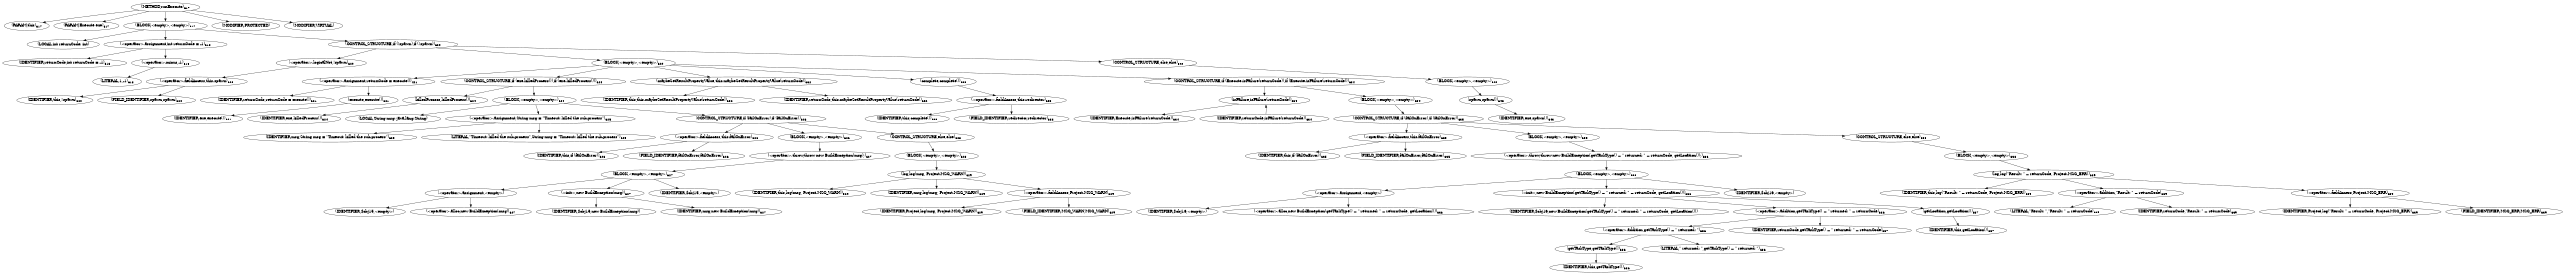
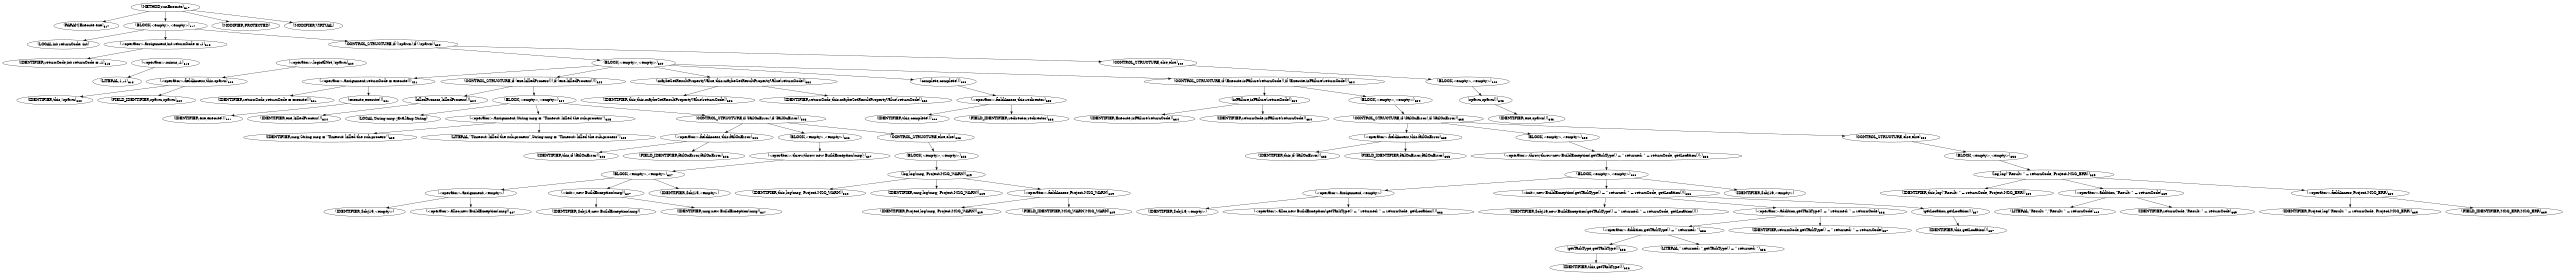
  digraph {
    n1 [label=<(METHOD,runExecute)<SUB>617</SUB>>]
-   n2 [label=<(PARAM,this)<SUB>617</SUB>>]
    n3 [label=<(PARAM,Execute exe)<SUB>617</SUB>>]
    n4 [label=<(BLOCK,&lt;empty&gt;,&lt;empty&gt;)<SUB>617</SUB>>]
    n5 [label=<(MODIFIER,PROTECTED)>]
    n6 [label=<(MODIFIER,VIRTUAL)>]
    n7 [label=<(LOCAL,int returnCode: int)>]
    n8 [label=<(&lt;operator&gt;.assignment,int returnCode = -1)<SUB>618</SUB>>]
    n9 [label=<(CONTROL_STRUCTURE,if (!spawn),if (!spawn))<SUB>620</SUB>>]
    n10 [label=<(IDENTIFIER,returnCode,int returnCode = -1)<SUB>618</SUB>>]
    n11 [label=<(&lt;operator&gt;.minus,-1)<SUB>618</SUB>>]
    n12 [label=<(&lt;operator&gt;.logicalNot,!spawn)<SUB>620</SUB>>]
    n13 [label=<(BLOCK,&lt;empty&gt;,&lt;empty&gt;)<SUB>620</SUB>>]
    n14 [label=<(CONTROL_STRUCTURE,else,else)<SUB>642</SUB>>]
    n15 [label=<(LITERAL,1,-1)<SUB>618</SUB>>]
    n16 [label=<(&lt;operator&gt;.fieldAccess,this.spawn)<SUB>620</SUB>>]
    n17 [label=<(&lt;operator&gt;.assignment,returnCode = execute())<SUB>421</SUB>>]
    n18 [label=<(CONTROL_STRUCTURE,if (exe.killedProcess()),if (exe.killedProcess()))<SUB>624</SUB>>]
    n19 [label=<(maybeSetResultPropertyValue,this.maybeSetResultPropertyValue(returnCode))<SUB>632</SUB>>]
    n20 [label=<(complete,complete())<SUB>633</SUB>>]
    n21 [label=<(CONTROL_STRUCTURE,if (Execute.isFailure(returnCode)),if (Execute.isFailure(returnCode)))<SUB>634</SUB>>]
    n22 [label=<(BLOCK,&lt;empty&gt;,&lt;empty&gt;)<SUB>642</SUB>>]
    n23 [label=<(IDENTIFIER,this,!spawn)<SUB>620</SUB>>]
    n24 [label=<(FIELD_IDENTIFIER,spawn,spawn)<SUB>620</SUB>>]
    n25 [label=<(IDENTIFIER,returnCode,returnCode = execute())<SUB>621</SUB>>]
    n26 [label=<(execute,execute())<SUB>621</SUB>>]
    n27 [label=<(killedProcess,killedProcess())<SUB>624</SUB>>]
    n28 [label=<(BLOCK,&lt;empty&gt;,&lt;empty&gt;)<SUB>624</SUB>>]
    n29 [label=<(IDENTIFIER,this,this.maybeSetResultPropertyValue(returnCode))<SUB>632</SUB>>]
    n30 [label=<(IDENTIFIER,returnCode,this.maybeSetResultPropertyValue(returnCode))<SUB>632</SUB>>]
    n31 [label=<(&lt;operator&gt;.fieldAccess,this.redirector)<SUB>633</SUB>>]
    n32 [label=<(isFailure,isFailure(returnCode))<SUB>634</SUB>>]
    n33 [label=<(BLOCK,&lt;empty&gt;,&lt;empty&gt;)<SUB>634</SUB>>]
    n34 [label=<(IDENTIFIER,exe,execute())<SUB>621</SUB>>]
    n35 [label=<(IDENTIFIER,exe,killedProcess())<SUB>624</SUB>>]
    n36 [label=<(LOCAL,String msg: java.lang.String)>]
    n37 [label=<(&lt;operator&gt;.assignment,String msg = &quot;Timeout: killed the sub-process&quot;)<SUB>625</SUB>>]
    n38 [label=<(CONTROL_STRUCTURE,if (failOnError),if (failOnError))<SUB>626</SUB>>]
    n39 [label=<(IDENTIFIER,msg,String msg = &quot;Timeout: killed the sub-process&quot;)<SUB>625</SUB>>]
    n40 [label=<(LITERAL,&quot;Timeout: killed the sub-process&quot;,String msg = &quot;Timeout: killed the sub-process&quot;)<SUB>625</SUB>>]
    n41 [label=<(&lt;operator&gt;.fieldAccess,this.failOnError)<SUB>626</SUB>>]
    n42 [label=<(BLOCK,&lt;empty&gt;,&lt;empty&gt;)<SUB>626</SUB>>]
    n43 [label=<(CONTROL_STRUCTURE,else,else)<SUB>628</SUB>>]
    n44 [label=<(IDENTIFIER,this,if (failOnError))<SUB>626</SUB>>]
    n45 [label=<(FIELD_IDENTIFIER,failOnError,failOnError)<SUB>626</SUB>>]
    n46 [label=<(&lt;operator&gt;.throw,throw new BuildException(msg);)<SUB>627</SUB>>]
    n47 [label=<(BLOCK,&lt;empty&gt;,&lt;empty&gt;)<SUB>628</SUB>>]
    n48 [label=<(BLOCK,&lt;empty&gt;,&lt;empty&gt;)<SUB>627</SUB>>]
    n49 [label=<(&lt;operator&gt;.assignment,&lt;empty&gt;)>]
    n50 [label=<(&lt;init&gt;,new BuildException(msg))<SUB>627</SUB>>]
    n51 [label=<(IDENTIFIER,$obj15,&lt;empty&gt;)>]
    n52 [label=<(IDENTIFIER,$obj15,&lt;empty&gt;)>]
    n53 [label=<(&lt;operator&gt;.alloc,new BuildException(msg))<SUB>627</SUB>>]
    n54 [label=<(IDENTIFIER,$obj15,new BuildException(msg))>]
    n55 [label=<(IDENTIFIER,msg,new BuildException(msg))<SUB>627</SUB>>]
    n56 [label=<(log,log(msg, Project.MSG_WARN))<SUB>629</SUB>>]
    n57 [label=<(IDENTIFIER,this,log(msg, Project.MSG_WARN))<SUB>529</SUB>>]
    n58 [label=<(IDENTIFIER,msg,log(msg, Project.MSG_WARN))<SUB>629</SUB>>]
    n59 [label=<(&lt;operator&gt;.fieldAccess,Project.MSG_WARN)<SUB>629</SUB>>]
    n60 [label=<(IDENTIFIER,Project,log(msg, Project.MSG_WARN))<SUB>629</SUB>>]
    n61 [label=<(FIELD_IDENTIFIER,MSG_WARN,MSG_WARN)<SUB>629</SUB>>]
    n62 [label=<(IDENTIFIER,this,complete())<SUB>633</SUB>>]
    n63 [label=<(FIELD_IDENTIFIER,redirector,redirector)<SUB>633</SUB>>]
    n64 [label=<(IDENTIFIER,Execute,isFailure(returnCode))<SUB>634</SUB>>]
    n65 [label=<(IDENTIFIER,returnCode,isFailure(returnCode))<SUB>634</SUB>>]
    n66 [label=<(CONTROL_STRUCTURE,if (failOnError),if (failOnError))<SUB>635</SUB>>]
    n67 [label=<(&lt;operator&gt;.fieldAccess,this.failOnError)<SUB>635</SUB>>]
    n68 [label=<(BLOCK,&lt;empty&gt;,&lt;empty&gt;)<SUB>635</SUB>>]
    n69 [label=<(CONTROL_STRUCTURE,else,else)<SUB>638</SUB>>]
    n70 [label=<(IDENTIFIER,this,if (failOnError))<SUB>635</SUB>>]
    n71 [label=<(FIELD_IDENTIFIER,failOnError,failOnError)<SUB>635</SUB>>]
    n72 [label=<(&lt;operator&gt;.throw,throw new BuildException(getTaskType() + &quot; returned: &quot; + returnCode, getLocation());)<SUB>636</SUB>>]
    n73 [label=<(BLOCK,&lt;empty&gt;,&lt;empty&gt;)<SUB>638</SUB>>]
    n74 [label=<(BLOCK,&lt;empty&gt;,&lt;empty&gt;)<SUB>636</SUB>>]
    n75 [label=<(&lt;operator&gt;.assignment,&lt;empty&gt;)>]
    n76 [label=<(&lt;init&gt;,new BuildException(getTaskType() + &quot; returned: &quot; + returnCode, getLocation()))<SUB>636</SUB>>]
    n77 [label=<(IDENTIFIER,$obj16,&lt;empty&gt;)>]
    n78 [label=<(IDENTIFIER,$obj16,&lt;empty&gt;)>]
    n79 [label=<(&lt;operator&gt;.alloc,new BuildException(getTaskType() + &quot; returned: &quot; + returnCode, getLocation()))<SUB>636</SUB>>]
    n80 [label=<(IDENTIFIER,$obj16,new BuildException(getTaskType() + &quot; returned: &quot; + returnCode, getLocation()))>]
    n81 [label=<(&lt;operator&gt;.addition,getTaskType() + &quot; returned: &quot; + returnCode)<SUB>636</SUB>>]
    n82 [label=<(getLocation,getLocation())<SUB>637</SUB>>]
    n83 [label=<(&lt;operator&gt;.addition,getTaskType() + &quot; returned: &quot;)<SUB>636</SUB>>]
    n84 [label=<(IDENTIFIER,returnCode,getTaskType() + &quot; returned: &quot; + returnCode)<SUB>637</SUB>>]
    n85 [label=<(IDENTIFIER,this,getLocation())<SUB>637</SUB>>]
    n86 [label=<(getTaskType,getTaskType())<SUB>636</SUB>>]
    n87 [label=<(LITERAL,&quot; returned: &quot;,getTaskType() + &quot; returned: &quot;)<SUB>636</SUB>>]
    n88 [label=<(IDENTIFIER,this,getTaskType())<SUB>636</SUB>>]
    n89 [label=<(log,log(&quot;Result: &quot; + returnCode, Project.MSG_ERR))<SUB>639</SUB>>]
    n90 [label=<(IDENTIFIER,this,log(&quot;Result: &quot; + returnCode, Project.MSG_ERR))<SUB>639</SUB>>]
    n91 [label=<(&lt;operator&gt;.addition,&quot;Result: &quot; + returnCode)<SUB>639</SUB>>]
    n92 [label=<(&lt;operator&gt;.fieldAccess,Project.MSG_ERR)<SUB>639</SUB>>]
    n93 [label=<(LITERAL,&quot;Result: &quot;,&quot;Result: &quot; + returnCode)<SUB>639</SUB>>]
    n94 [label=<(IDENTIFIER,returnCode,&quot;Result: &quot; + returnCode)<SUB>639</SUB>>]
    n95 [label=<(IDENTIFIER,Project,log(&quot;Result: &quot; + returnCode, Project.MSG_ERR))<SUB>639</SUB>>]
    n96 [label=<(FIELD_IDENTIFIER,MSG_ERR,MSG_ERR)<SUB>639</SUB>>]
    n97 [label=<(spawn,spawn())<SUB>643</SUB>>]
    n98 [label=<(IDENTIFIER,exe,spawn())<SUB>643</SUB>>]
-   n1 -> n2
    n1 -> n3
    n1 -> n4
    n1 -> n5
    n1 -> n6
    n4 -> n7
    n4 -> n8
    n4 -> n9
    n8 -> n10
-   n8 -> n11
-   n9 -> n12
    n9 -> n13
    n9 -> n14
    n11 -> n15
    n12 -> n16
    n13 -> n17
    n13 -> n18
    n13 -> n19
    n13 -> n20
    n13 -> n21
    n14 -> n22
    n16 -> n23
    n16 -> n24
    n17 -> n25
    n17 -> n26
    n18 -> n27
    n18 -> n28
    n19 -> n29
    n19 -> n30
    n20 -> n31
    n21 -> n32
    n21 -> n33
    n22 -> n97
    n26 -> n34
    n27 -> n35
    n28 -> n36
    n28 -> n37
    n28 -> n38
    n31 -> n62
    n31 -> n63
    n32 -> n64
-   n65 -> n32
+   n32 -> n65
    n33 -> n66
    n37 -> n39
    n37 -> n40
    n38 -> n41
    n38 -> n42
    n38 -> n43
    n41 -> n44
    n41 -> n45
    n42 -> n46
    n43 -> n47
    n46 -> n48
    n47 -> n56
    n48 -> n49
    n48 -> n50
    n48 -> n51
    n49 -> n52
    n49 -> n53
    n50 -> n54
    n50 -> n55
    n56 -> n57
    n56 -> n58
    n56 -> n59
    n59 -> n60
    n59 -> n61
    n66 -> n67
    n66 -> n68
    n66 -> n69
    n67 -> n70
    n67 -> n71
    n68 -> n72
    n69 -> n73
    n72 -> n74
    n73 -> n89
    n74 -> n75
    n74 -> n76
    n74 -> n77
    n75 -> n78
    n75 -> n79
    n76 -> n80
    n76 -> n81
    n76 -> n82
    n81 -> n83
    n81 -> n84
    n82 -> n85
    n83 -> n86
    n83 -> n87
    n86 -> n88
    n89 -> n90
    n89 -> n91
    n89 -> n92
    n91 -> n93
    n91 -> n94
    n92 -> n95
    n92 -> n96
    n97 -> n98
  }
